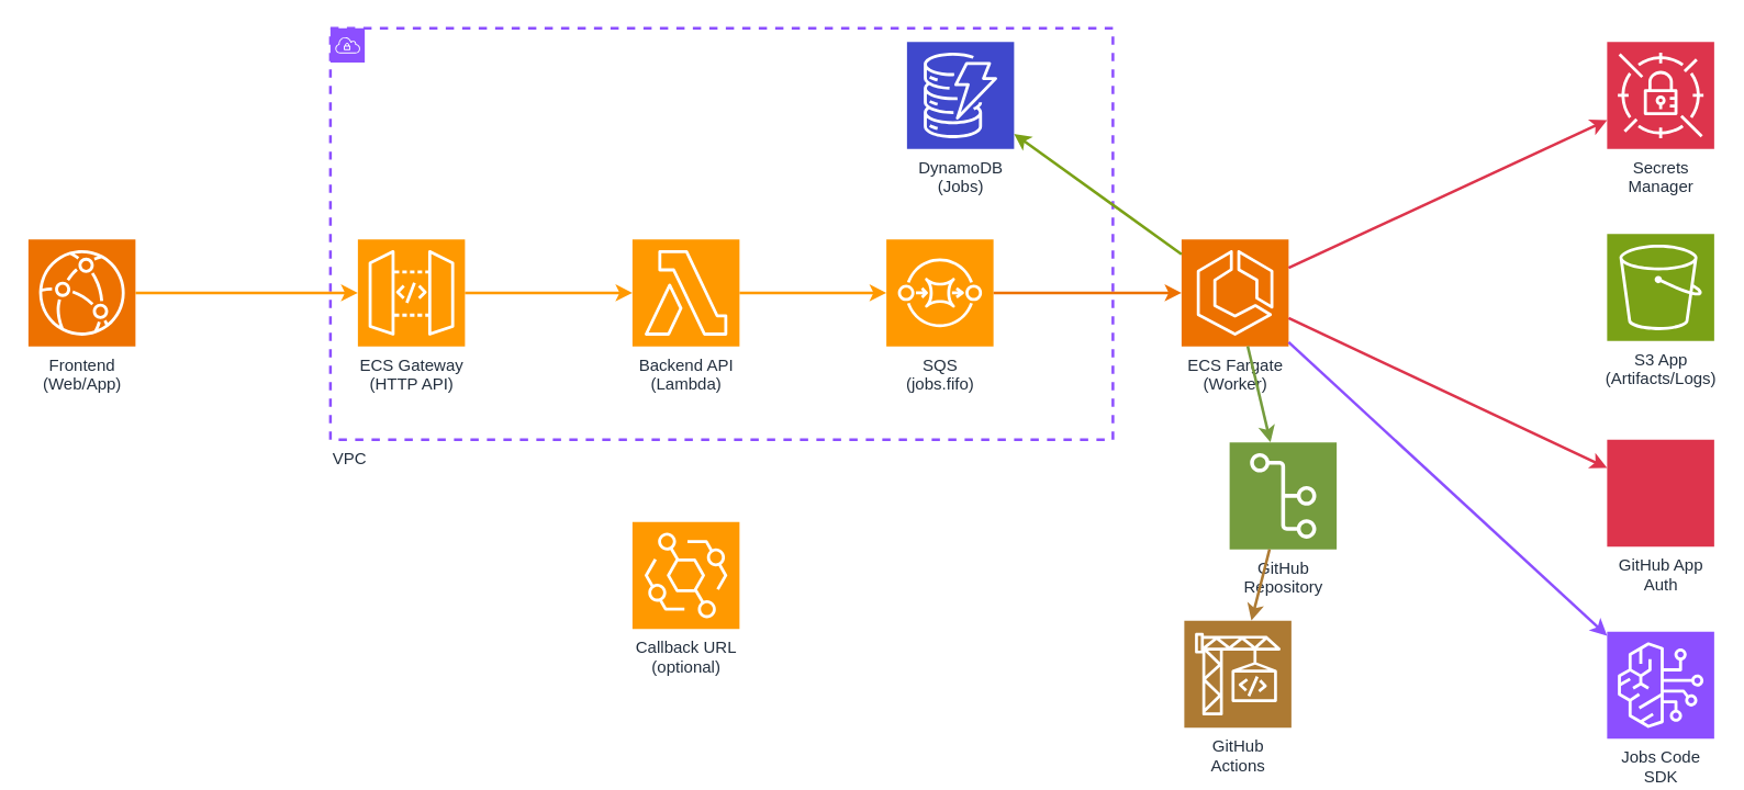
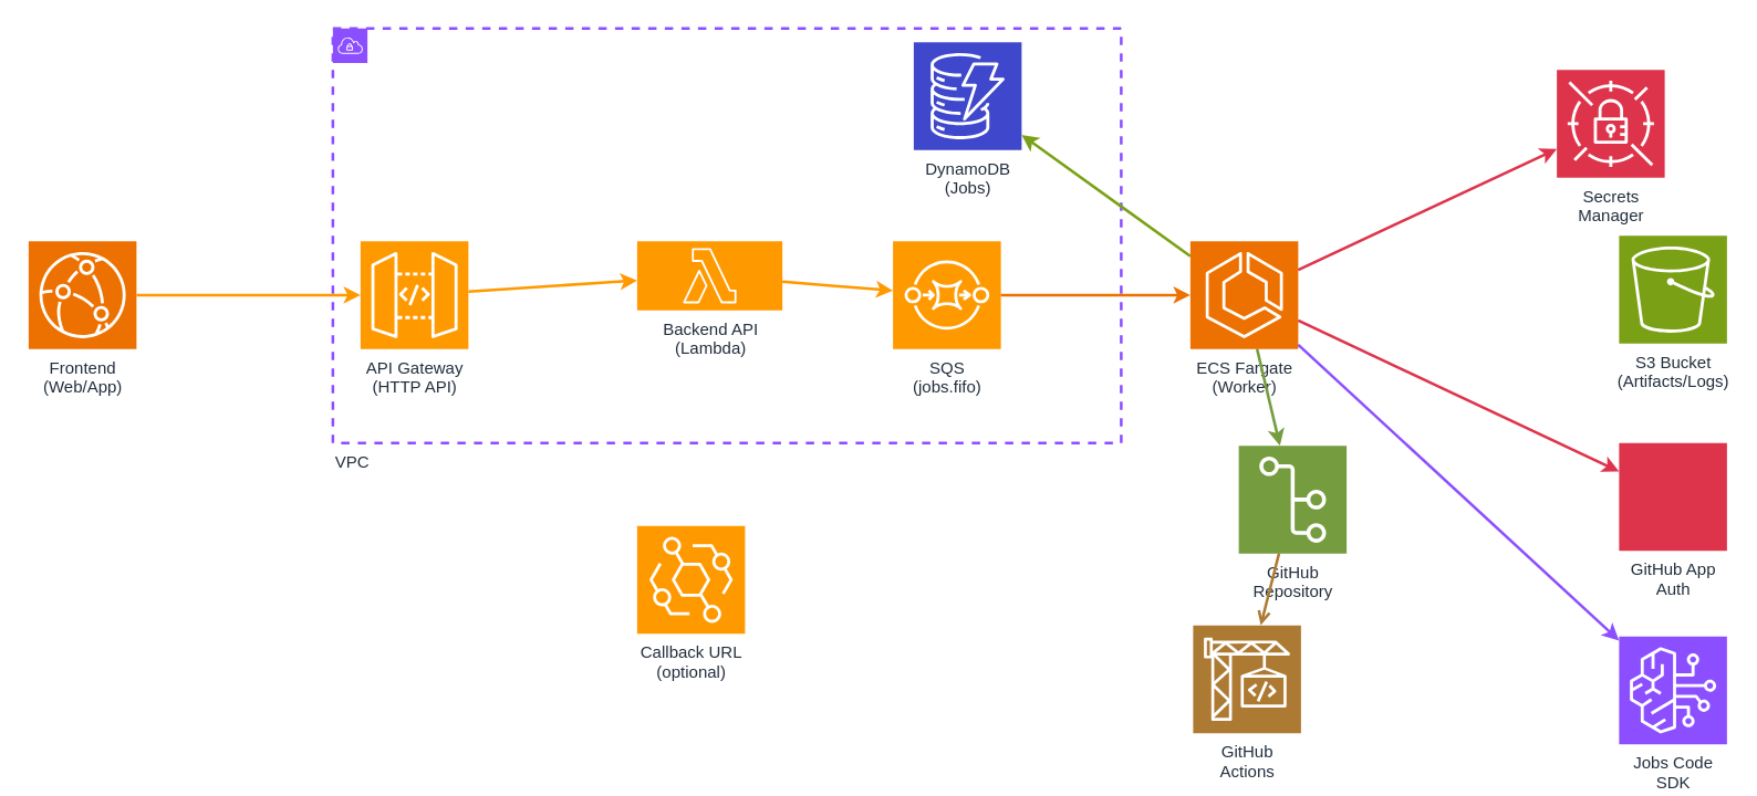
  <mxCell id="0" />
  <mxCell id="1" parent="0" />
  <mxCell id="2" value="VPC" style="sketch=0;points=[[0,0,0],[0.25,0,0],[0.5,0,0],[0.75,0,0],[1,0,0],[0,1,0],[0.25,1,0],[0.5,1,0],[0.75,1,0],[1,1,0]];outlineConnect=0;fontColor=#232F3E;fillColor=none;strokeColor=#8C4FFF;dashed=1;verticalLabelPosition=bottom;verticalAlign=top;align=left;html=1;fontSize=12;fontStyle=0;shape=mxgraph.aws4.group;grIcon=mxgraph.aws4.group_vpc;strokeWidth=2;" parent="1" vertex="1"><mxGeometry x="240" y="20" width="570" height="300" as="geometry" /></mxCell>
  <mxCell id="3" value="Frontend&#10;(Web/App)" style="sketch=0;points=[[0,0,0],[0.25,0,0],[0.5,0,0],[0.75,0,0],[1,0,0],[0,1,0],[0.25,1,0],[0.5,1,0],[0.75,1,0],[1,1,0],[0,0.25,0],[0,0.5,0],[0,0.75,0],[1,0.25,0],[1,0.5,0],[1,0.75,0]];outlineConnect=0;fontColor=#232F3E;fillColor=#ED7100;strokeColor=#ffffff;dashed=0;verticalLabelPosition=bottom;verticalAlign=top;align=center;html=1;fontSize=12;fontStyle=0;aspect=fixed;shape=mxgraph.aws4.resourceIcon;resIcon=mxgraph.aws4.cloudfront;" parent="1" vertex="1"><mxGeometry x="20" y="174" width="78" height="78" as="geometry" /></mxCell>
- <mxCell id="4" value="ECS Gateway&#10;(HTTP API)" style="sketch=0;points=[[0,0,0],[0.25,0,0],[0.5,0,0],[0.75,0,0],[1,0,0],[0,1,0],[0.25,1,0],[0.5,1,0],[0.75,1,0],[1,1,0],[0,0.25,0],[0,0.5,0],[0,0.75,0],[1,0.25,0],[1,0.5,0],[1,0.75,0]];outlineConnect=0;fontColor=#232F3E;fillColor=#FF9900;strokeColor=#ffffff;dashed=0;verticalLabelPosition=bottom;verticalAlign=top;align=center;html=1;fontSize=12;fontStyle=0;aspect=fixed;shape=mxgraph.aws4.resourceIcon;resIcon=mxgraph.aws4.api_gateway;" parent="1" vertex="1"><mxGeometry x="260" y="174" width="78" height="78" as="geometry" /></mxCell>
- <mxCell id="5" value="Backend API&#10;(Lambda)" style="sketch=0;points=[[0,0,0],[0.25,0,0],[0.5,0,0],[0.75,0,0],[1,0,0],[0,1,0],[0.25,1,0],[0.5,1,0],[0.75,1,0],[1,1,0],[0,0.25,0],[0,0.5,0],[0,0.75,0],[1,0.25,0],[1,0.5,0],[1,0.75,0]];outlineConnect=0;fontColor=#232F3E;fillColor=#FF9900;strokeColor=#ffffff;dashed=0;verticalLabelPosition=bottom;verticalAlign=top;align=center;html=1;fontSize=12;fontStyle=0;aspect=fixed;shape=mxgraph.aws4.resourceIcon;resIcon=mxgraph.aws4.lambda;" parent="1" vertex="1"><mxGeometry x="460" y="174" width="78" height="78" as="geometry" /></mxCell>
+ <mxCell id="4" value="API Gateway&#10;(HTTP API)" style="sketch=0;points=[[0,0,0],[0.25,0,0],[0.5,0,0],[0.75,0,0],[1,0,0],[0,1,0],[0.25,1,0],[0.5,1,0],[0.75,1,0],[1,1,0],[0,0.25,0],[0,0.5,0],[0,0.75,0],[1,0.25,0],[1,0.5,0],[1,0.75,0]];outlineConnect=0;fontColor=#232F3E;fillColor=#FF9900;strokeColor=#ffffff;dashed=0;verticalLabelPosition=bottom;verticalAlign=top;align=center;html=1;fontSize=12;fontStyle=0;aspect=fixed;shape=mxgraph.aws4.resourceIcon;resIcon=mxgraph.aws4.api_gateway;" parent="1" vertex="1"><mxGeometry x="260" y="174" width="78" height="78" as="geometry" /></mxCell>
+ <mxCell id="5" value="Backend API&#10;(Lambda)" style="sketch=0;points=[[0,0,0],[0.25,0,0],[0.5,0,0],[0.75,0,0],[1,0,0],[0,1,0],[0.25,1,0],[0.5,1,0],[0.75,1,0],[1,1,0],[0,0.25,0],[0,0.5,0],[0,0.75,0],[1,0.25,0],[1,0.5,0],[1,0.75,0]];outlineConnect=0;fontColor=#232F3E;fillColor=#FF9900;strokeColor=#ffffff;dashed=0;verticalLabelPosition=bottom;verticalAlign=top;align=center;html=1;fontSize=12;fontStyle=0;aspect=fixed;shape=mxgraph.aws4.resourceIcon;resIcon=mxgraph.aws4.lambda;" parent="1" vertex="1"><mxGeometry x="460" y="174" width="105" height="50" as="geometry" /></mxCell>
  <mxCell id="6" value="DynamoDB&#10;(Jobs)" style="sketch=0;points=[[0,0,0],[0.25,0,0],[0.5,0,0],[0.75,0,0],[1,0,0],[0,1,0],[0.25,1,0],[0.5,1,0],[0.75,1,0],[1,1,0],[0,0.25,0],[0,0.5,0],[0,0.75,0],[1,0.25,0],[1,0.5,0],[1,0.75,0]];outlineConnect=0;fontColor=#232F3E;fillColor=#3F48CC;strokeColor=#ffffff;dashed=0;verticalLabelPosition=bottom;verticalAlign=top;align=center;html=1;fontSize=12;fontStyle=0;aspect=fixed;shape=mxgraph.aws4.resourceIcon;resIcon=mxgraph.aws4.dynamodb;" parent="1" vertex="1"><mxGeometry x="660" y="30" width="78" height="78" as="geometry" /></mxCell>
  <mxCell id="7" value="SQS&#10;(jobs.fifo)" style="sketch=0;points=[[0,0,0],[0.25,0,0],[0.5,0,0],[0.75,0,0],[1,0,0],[0,1,0],[0.25,1,0],[0.5,1,0],[0.75,1,0],[1,1,0],[0,0.25,0],[0,0.5,0],[0,0.75,0],[1,0.25,0],[1,0.5,0],[1,0.75,0]];outlineConnect=0;fontColor=#232F3E;fillColor=#FF9900;strokeColor=#ffffff;dashed=0;verticalLabelPosition=bottom;verticalAlign=top;align=center;html=1;fontSize=12;fontStyle=0;aspect=fixed;shape=mxgraph.aws4.resourceIcon;resIcon=mxgraph.aws4.sqs;" parent="1" vertex="1"><mxGeometry x="645" y="174" width="78" height="78" as="geometry" /></mxCell>
  <mxCell id="8" value="ECS Fargate&#10;(Worker)" style="sketch=0;points=[[0,0,0],[0.25,0,0],[0.5,0,0],[0.75,0,0],[1,0,0],[0,1,0],[0.25,1,0],[0.5,1,0],[0.75,1,0],[1,1,0],[0,0.25,0],[0,0.5,0],[0,0.75,0],[1,0.25,0],[1,0.5,0],[1,0.75,0]];outlineConnect=0;fontColor=#232F3E;fillColor=#ED7100;strokeColor=#ffffff;dashed=0;verticalLabelPosition=bottom;verticalAlign=top;align=center;html=1;fontSize=12;fontStyle=0;aspect=fixed;shape=mxgraph.aws4.resourceIcon;resIcon=mxgraph.aws4.ecs;" parent="1" vertex="1"><mxGeometry x="860" y="174" width="78" height="78" as="geometry" /></mxCell>
- <mxCell id="9" value="Secrets&#10;Manager" style="sketch=0;points=[[0,0,0],[0.25,0,0],[0.5,0,0],[0.75,0,0],[1,0,0],[0,1,0],[0.25,1,0],[0.5,1,0],[0.75,1,0],[1,1,0],[0,0.25,0],[0,0.5,0],[0,0.75,0],[1,0.25,0],[1,0.5,0],[1,0.75,0]];outlineConnect=0;fontColor=#232F3E;fillColor=#DD344C;strokeColor=#ffffff;dashed=0;verticalLabelPosition=bottom;verticalAlign=top;align=center;html=1;fontSize=12;fontStyle=0;aspect=fixed;shape=mxgraph.aws4.resourceIcon;resIcon=mxgraph.aws4.secrets_manager;" parent="1" vertex="1"><mxGeometry x="1170" y="30" width="78" height="78" as="geometry" /></mxCell>
- <mxCell id="10" value="S3 App&#10;(Artifacts/Logs)" style="sketch=0;points=[[0,0,0],[0.25,0,0],[0.5,0,0],[0.75,0,0],[1,0,0],[0,1,0],[0.25,1,0],[0.5,1,0],[0.75,1,0],[1,1,0],[0,0.25,0],[0,0.5,0],[0,0.75,0],[1,0.25,0],[1,0.5,0],[1,0.75,0]];outlineConnect=0;fontColor=#232F3E;fillColor=#7AA116;strokeColor=#ffffff;dashed=0;verticalLabelPosition=bottom;verticalAlign=top;align=center;html=1;fontSize=12;fontStyle=0;aspect=fixed;shape=mxgraph.aws4.resourceIcon;resIcon=mxgraph.aws4.s3;" parent="1" vertex="1"><mxGeometry x="1170" y="170" width="78" height="78" as="geometry" /></mxCell>
+ <mxCell id="9" value="Secrets&#10;Manager" style="sketch=0;points=[[0,0,0],[0.25,0,0],[0.5,0,0],[0.75,0,0],[1,0,0],[0,1,0],[0.25,1,0],[0.5,1,0],[0.75,1,0],[1,1,0],[0,0.25,0],[0,0.5,0],[0,0.75,0],[1,0.25,0],[1,0.5,0],[1,0.75,0]];outlineConnect=0;fontColor=#232F3E;fillColor=#DD344C;strokeColor=#ffffff;dashed=0;verticalLabelPosition=bottom;verticalAlign=top;align=center;html=1;fontSize=12;fontStyle=0;aspect=fixed;shape=mxgraph.aws4.resourceIcon;resIcon=mxgraph.aws4.secrets_manager;" parent="1" vertex="1"><mxGeometry x="1125" y="50" width="78" height="78" as="geometry" /></mxCell>
+ <mxCell id="10" value="S3 Bucket&#10;(Artifacts/Logs)" style="sketch=0;points=[[0,0,0],[0.25,0,0],[0.5,0,0],[0.75,0,0],[1,0,0],[0,1,0],[0.25,1,0],[0.5,1,0],[0.75,1,0],[1,1,0],[0,0.25,0],[0,0.5,0],[0,0.75,0],[1,0.25,0],[1,0.5,0],[1,0.75,0]];outlineConnect=0;fontColor=#232F3E;fillColor=#7AA116;strokeColor=#ffffff;dashed=0;verticalLabelPosition=bottom;verticalAlign=top;align=center;html=1;fontSize=12;fontStyle=0;aspect=fixed;shape=mxgraph.aws4.resourceIcon;resIcon=mxgraph.aws4.s3;" parent="1" vertex="1"><mxGeometry x="1170" y="170" width="78" height="78" as="geometry" /></mxCell>
  <mxCell id="11" value="GitHub&#10;Repository" style="sketch=0;points=[[0,0,0],[0.25,0,0],[0.5,0,0],[0.75,0,0],[1,0,0],[0,1,0],[0.25,1,0],[0.5,1,0],[0.75,1,0],[1,1,0],[0,0.25,0],[0,0.5,0],[0,0.75,0],[1,0.25,0],[1,0.5,0],[1,0.75,0]];outlineConnect=0;fontColor=#232F3E;fillColor=#759C3E;strokeColor=#ffffff;dashed=0;verticalLabelPosition=bottom;verticalAlign=top;align=center;html=1;fontSize=12;fontStyle=0;aspect=fixed;shape=mxgraph.aws4.resourceIcon;resIcon=mxgraph.aws4.git_repository;" parent="1" vertex="1"><mxGeometry x="895" y="322" width="78" height="78" as="geometry" /></mxCell>
  <mxCell id="12" value="GitHub App&#10;Auth" style="sketch=0;points=[[0,0,0],[0.25,0,0],[0.5,0,0],[0.75,0,0],[1,0,0],[0,1,0],[0.25,1,0],[0.5,1,0],[0.75,1,0],[1,1,0],[0,0.25,0],[0,0.5,0],[0,0.75,0],[1,0.25,0],[1,0.5,0],[1,0.75,0]];outlineConnect=0;fontColor=#232F3E;fillColor=#DD344C;strokeColor=#ffffff;dashed=0;verticalLabelPosition=bottom;verticalAlign=top;align=center;html=1;fontSize=12;fontStyle=0;aspect=fixed;shape=mxgraph.aws4.resourceIcon;resIcon=mxgraph.aws4.iam_identity_center;" parent="1" vertex="1"><mxGeometry x="1170" y="320" width="78" height="78" as="geometry" /></mxCell>
  <mxCell id="13" value="Jobs Code&#10;SDK" style="sketch=0;points=[[0,0,0],[0.25,0,0],[0.5,0,0],[0.75,0,0],[1,0,0],[0,1,0],[0.25,1,0],[0.5,1,0],[0.75,1,0],[1,1,0],[0,0.25,0],[0,0.5,0],[0,0.75,0],[1,0.25,0],[1,0.5,0],[1,0.75,0]];outlineConnect=0;fontColor=#232F3E;fillColor=#8C4FFF;strokeColor=#ffffff;dashed=0;verticalLabelPosition=bottom;verticalAlign=top;align=center;html=1;fontSize=12;fontStyle=0;aspect=fixed;shape=mxgraph.aws4.resourceIcon;resIcon=mxgraph.aws4.bedrock;" parent="1" vertex="1"><mxGeometry x="1170" y="460" width="78" height="78" as="geometry" /></mxCell>
  <mxCell id="14" value="GitHub&#10;Actions" style="sketch=0;points=[[0,0,0],[0.25,0,0],[0.5,0,0],[0.75,0,0],[1,0,0],[0,1,0],[0.25,1,0],[0.5,1,0],[0.75,1,0],[1,1,0],[0,0.25,0],[0,0.5,0],[0,0.75,0],[1,0.25,0],[1,0.5,0],[1,0.75,0]];outlineConnect=0;fontColor=#232F3E;fillColor=#AD7A33;strokeColor=#ffffff;dashed=0;verticalLabelPosition=bottom;verticalAlign=top;align=center;html=1;fontSize=12;fontStyle=0;aspect=fixed;shape=mxgraph.aws4.resourceIcon;resIcon=mxgraph.aws4.codebuild;" parent="1" vertex="1"><mxGeometry x="862" y="452" width="78" height="78" as="geometry" /></mxCell>
  <mxCell id="15" value="Callback URL&#10;(optional)" style="sketch=0;points=[[0,0,0],[0.25,0,0],[0.5,0,0],[0.75,0,0],[1,0,0],[0,1,0],[0.25,1,0],[0.5,1,0],[0.75,1,0],[1,1,0],[0,0.25,0],[0,0.5,0],[0,0.75,0],[1,0.25,0],[1,0.5,0],[1,0.75,0]];outlineConnect=0;fontColor=#232F3E;fillColor=#FF9900;strokeColor=#ffffff;dashed=0;verticalLabelPosition=bottom;verticalAlign=top;align=center;html=1;fontSize=12;fontStyle=0;aspect=fixed;shape=mxgraph.aws4.resourceIcon;resIcon=mxgraph.aws4.eventbridge;" parent="1" vertex="1"><mxGeometry x="460" y="380" width="78" height="78" as="geometry" /></mxCell>
  <mxCell id="16" style="strokeColor=#FF9900;strokeWidth=2;endArrow=classic;endFill=1;" parent="1" source="3" target="4" edge="1"><mxGeometry relative="1" as="geometry" /></mxCell>
  <mxCell id="17" style="strokeColor=#FF9900;strokeWidth=2;endArrow=classic;endFill=1;" parent="1" source="4" target="5" edge="1"><mxGeometry relative="1" as="geometry" /></mxCell>
  <mxCell id="18" style="strokeColor=#FF9900;strokeWidth=2;endArrow=classic;endFill=1;" parent="1" source="5" target="7" edge="1"><mxGeometry relative="1" as="geometry" /></mxCell>
  <mxCell id="19" style="strokeColor=#ED7100;strokeWidth=2;endArrow=classic;endFill=1;" parent="1" source="7" target="8" edge="1"><mxGeometry relative="1" as="geometry" /></mxCell>
  <mxCell id="20" style="strokeColor=#DD344C;strokeWidth=2;endArrow=classic;endFill=1;" parent="1" source="8" target="9" edge="1"><mxGeometry relative="1" as="geometry" /></mxCell>
  <mxCell id="21" style="strokeColor=#7AA116;strokeWidth=2;endArrow=classic;endFill=1;" parent="1" source="8" target="6" edge="1"><mxGeometry relative="1" as="geometry" /></mxCell>
  <mxCell id="22" style="strokeColor=#759C3E;strokeWidth=2;endArrow=classic;endFill=1;" parent="1" source="8" target="11" edge="1"><mxGeometry relative="1" as="geometry" /></mxCell>
  <mxCell id="23" style="strokeColor=#DD344C;strokeWidth=2;endArrow=classic;endFill=1;" parent="1" source="8" target="12" edge="1"><mxGeometry relative="1" as="geometry" /></mxCell>
  <mxCell id="24" style="strokeColor=#8C4FFF;strokeWidth=2;endArrow=classic;endFill=1;" parent="1" source="8" target="13" edge="1"><mxGeometry relative="1" as="geometry" /></mxCell>
- <mxCell id="25" style="strokeColor=#AD7A33;strokeWidth=2;endArrow=classic;endFill=1;" parent="1" source="11" target="14" edge="1"><mxGeometry relative="1" as="geometry" /></mxCell>
+ <mxCell id="25" style="strokeColor=#AD7A33;strokeWidth=2;endArrow=open;endFill=1;" parent="1" source="11" target="14" edge="1"><mxGeometry relative="1" as="geometry" /></mxCell>
